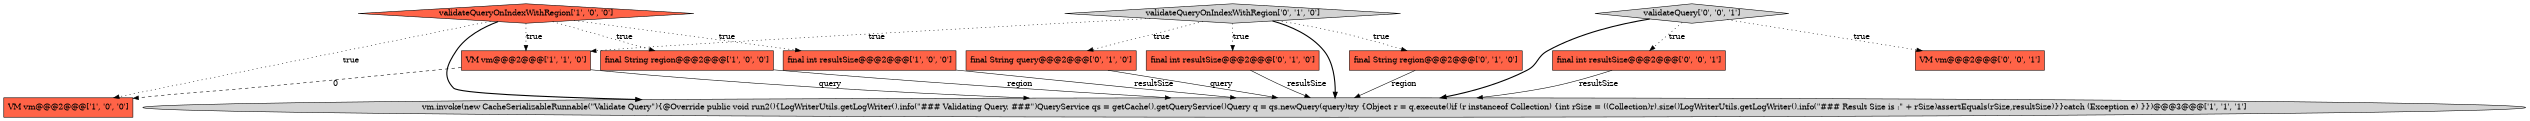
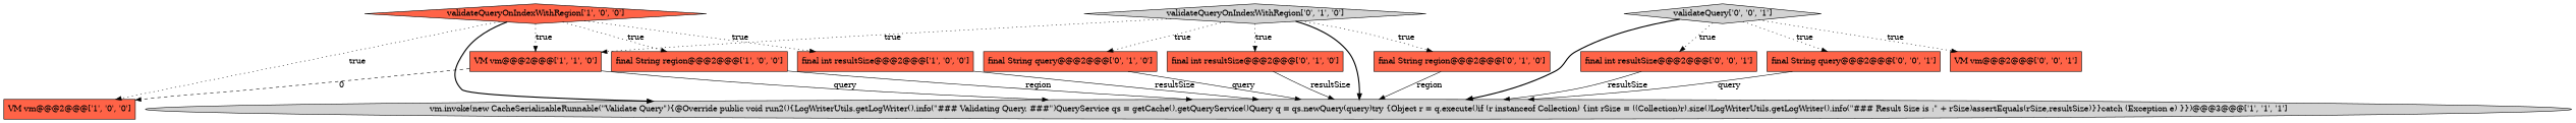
  digraph {
    node [fillcolor=tomato shape=box style=filled]
    edge [style=dotted]
    n1 [fillcolor=lightgray label="validateQuery['0', '0', '1']" shape=diamond]
    n2 [label="final int resultSize@@@2@@@['0', '0', '1']"]
    n3 [fillcolor=lightgray label="vm.invoke(new CacheSerializableRunnable(\"Validate Query\"){@Override public void run2(){LogWriterUtils.getLogWriter().info(\"### Validating Query. ###\")QueryService qs = getCache().getQueryService()Query q = qs.newQuery(query)try {Object r = q.execute()if (r instanceof Collection) {int rSize = ((Collection)r).size()LogWriterUtils.getLogWriter().info(\"### Result Size is :\" + rSize)assertEquals(rSize,resultSize)}}catch (Exception e) }})@@@3@@@['1', '1', '1']" shape=ellipse]
+   n4 [label="final String query@@@2@@@['0', '0', '1']"]
    n5 [label="VM vm@@@2@@@['0', '0', '1']"]
    n6 [label="validateQueryOnIndexWithRegion['1', '0', '0']" shape=diamond]
    n7 [label="final String region@@@2@@@['1', '0', '0']"]
    n8 [label="final int resultSize@@@2@@@['1', '0', '0']"]
    n9 [label="VM vm@@@2@@@['1', '0', '0']"]
    n10 [label="VM vm@@@2@@@['1', '1', '0']"]
    n11 [label="final String region@@@2@@@['0', '1', '0']"]
    n12 [label="final String query@@@2@@@['0', '1', '0']"]
    n13 [label="final int resultSize@@@2@@@['0', '1', '0']"]
    n14 [fillcolor=lightgray label="validateQueryOnIndexWithRegion['0', '1', '0']" shape=diamond]
    n1 -> n2 [label=true]
    n1 -> n3 [style=bold]
+   n1 -> n4 [label=true]
    n1 -> n5 [label=true]
    n2 -> n3 [label=resultSize style=solid]
+   n4 -> n3 [label=query style=solid]
    n6 -> n3 [style=bold]
    n6 -> n7 [label=true]
    n6 -> n8 [label=true]
    n6 -> n9 [label=true]
    n6 -> n10 [label=true]
    n7 -> n3 [label=region style=solid]
    n8 -> n3 [label=resultSize style=solid]
    n10 -> n3 [label=query style=solid]
    n10 -> n9 [label=0 style=dashed]
    n11 -> n3 [label=region style=solid]
    n12 -> n3 [label=query style=solid]
    n13 -> n3 [label=resultSize style=solid]
    n14 -> n3 [style=bold]
    n14 -> n10 [label=true]
    n14 -> n11 [label=true]
    n14 -> n12 [label=true]
    n14 -> n13 [label=true]
  }
